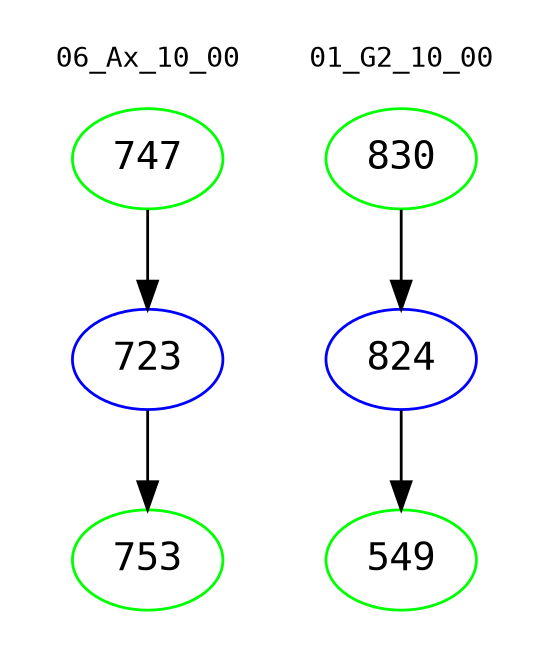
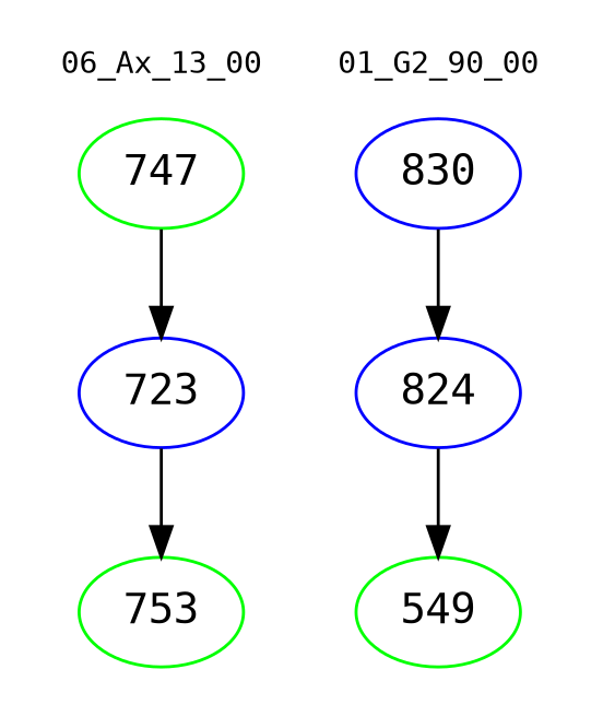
  digraph {
    fontname="DejaVu Sans Mono"
    node [color=green fontname="DejaVu Sans Mono"]
    edge [color=black fontname="DejaVu Sans Mono"]
    n1 [label=747]
    n2 [color=blue label=723]
    n3 [label=753]
-   n4 [label=830]
+   n4 [color=blue label=830]
    n5 [color=blue label=824]
    n6 [label=549]
    subgraph cluster_1 {
      color=white
      fontsize=10
-     label="06_Ax_10_00"
+     label="06_Ax_13_00"
      n1
      n2
      n3
    }
    subgraph cluster_2 {
      color=white
      fontsize=10
-     label="01_G2_10_00"
+     label="01_G2_90_00"
      n4
      n5
      n6
    }
    n1 -> n2
    n2 -> n3
    n4 -> n5
    n5 -> n6
  }
